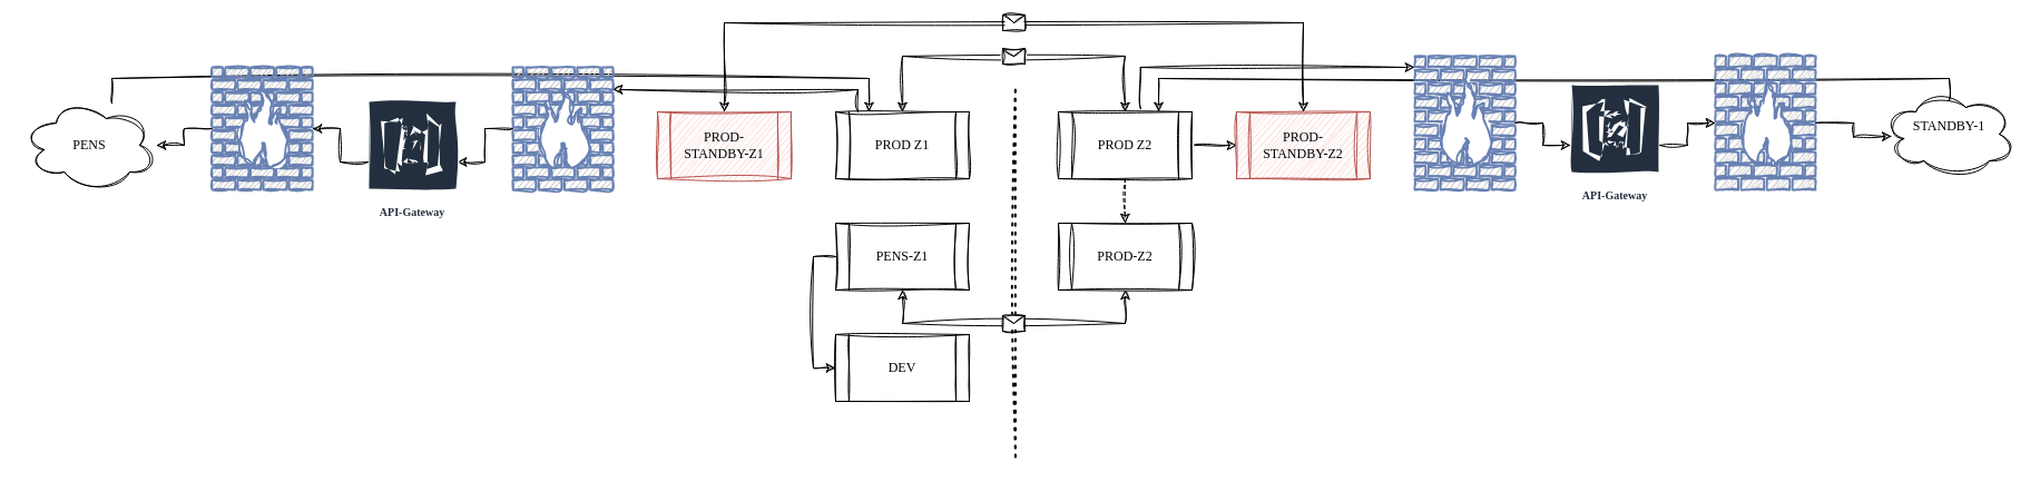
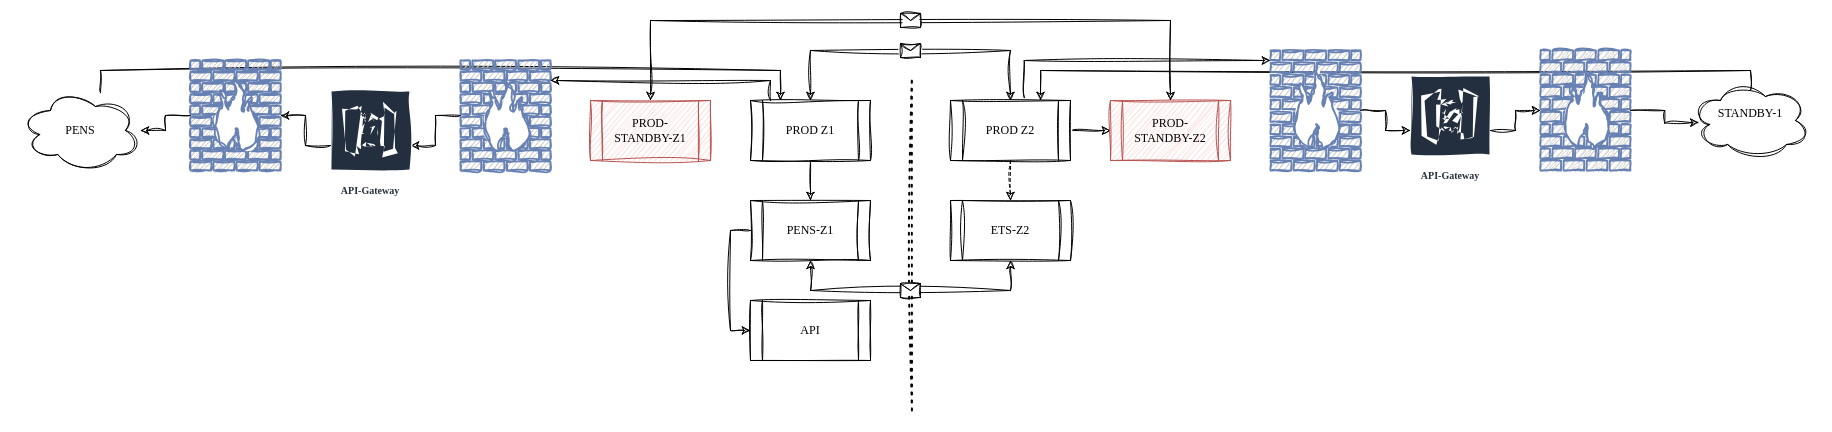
  <mxCell id="0" />
  <mxCell id="1" parent="0" />
  <mxCell id="2" value="" style="endArrow=none;dashed=1;html=1;dashPattern=1 3;strokeWidth=2;rounded=0;labelBackgroundColor=none;fontColor=default;sketch=1;curveFitting=1;jiggle=2;" edge="1" parent="1"><mxGeometry width="50" height="50" relative="1" as="geometry"><mxPoint x="911.43" y="410" as="sourcePoint" /><mxPoint x="911.43" y="75" as="targetPoint" /></mxGeometry></mxCell>
  <mxCell id="3" value="PENS-Z1" style="shape=process;whiteSpace=wrap;html=1;backgroundOutline=1;labelBackgroundColor=none;rounded=0;sketch=1;curveFitting=1;jiggle=2;fontFamily=Comic Sans MS;" vertex="1" parent="1"><mxGeometry x="750" y="200" width="120" height="60" as="geometry" /></mxCell>
- <mxCell id="4" value="DEV" style="shape=process;whiteSpace=wrap;html=1;backgroundOutline=1;labelBackgroundColor=none;rounded=0;sketch=1;curveFitting=1;jiggle=2;fontFamily=Comic Sans MS;" vertex="1" parent="1"><mxGeometry x="750" y="300" width="120" height="60" as="geometry" /></mxCell>
+ <mxCell id="4" value="API" style="shape=process;whiteSpace=wrap;html=1;backgroundOutline=1;labelBackgroundColor=none;rounded=0;sketch=1;curveFitting=1;jiggle=2;fontFamily=Comic Sans MS;" vertex="1" parent="1"><mxGeometry x="750" y="300" width="120" height="60" as="geometry" /></mxCell>
  <mxCell id="5" style="edgeStyle=orthogonalEdgeStyle;rounded=0;sketch=1;hachureGap=4;jiggle=2;curveFitting=1;orthogonalLoop=1;jettySize=auto;html=1;exitX=0;exitY=0.5;exitDx=0;exitDy=0;entryX=0;entryY=0.5;entryDx=0;entryDy=0;fontFamily=Architects Daughter;fontSource=https%3A%2F%2Ffonts.googleapis.com%2Fcss%3Ffamily%3DArchitects%2BDaughter;" edge="1" parent="1" source="3" target="4"><mxGeometry relative="1" as="geometry"><Array as="points"><mxPoint x="730" y="230" /><mxPoint x="730" y="330" /></Array></mxGeometry></mxCell>
  <mxCell id="6" value="PROD Z1" style="shape=process;whiteSpace=wrap;html=1;backgroundOutline=1;labelBackgroundColor=none;rounded=0;sketch=1;curveFitting=1;jiggle=2;fontFamily=Comic Sans MS;" vertex="1" parent="1"><mxGeometry x="750" y="100" width="120" height="60" as="geometry" /></mxCell>
  <mxCell id="7" style="edgeStyle=orthogonalEdgeStyle;rounded=0;orthogonalLoop=1;jettySize=auto;html=1;exitX=0.5;exitY=1;exitDx=0;exitDy=0;labelBackgroundColor=none;fontColor=default;sketch=1;curveFitting=1;jiggle=2;dashed=1;" edge="1" parent="1" source="10" target="17"><mxGeometry relative="1" as="geometry" /></mxCell>
  <mxCell id="8" style="edgeStyle=orthogonalEdgeStyle;rounded=0;sketch=1;hachureGap=4;jiggle=2;curveFitting=1;orthogonalLoop=1;jettySize=auto;html=1;fontFamily=Architects Daughter;fontSource=https%3A%2F%2Ffonts.googleapis.com%2Fcss%3Ffamily%3DArchitects%2BDaughter;exitX=0.615;exitY=-0.047;exitDx=0;exitDy=0;exitPerimeter=0;" edge="1" parent="1" source="10" target="29"><mxGeometry relative="1" as="geometry"><Array as="points"><mxPoint x="1024" y="60" /></Array></mxGeometry></mxCell>
  <mxCell id="9" style="edgeStyle=orthogonalEdgeStyle;rounded=1;sketch=1;hachureGap=4;jiggle=2;curveFitting=1;orthogonalLoop=1;jettySize=auto;html=1;entryX=0;entryY=0.5;entryDx=0;entryDy=0;fontFamily=Architects Daughter;fontSource=https%3A%2F%2Ffonts.googleapis.com%2Fcss%3Ffamily%3DArchitects%2BDaughter;" edge="1" parent="1" source="10" target="11"><mxGeometry relative="1" as="geometry" /></mxCell>
  <mxCell id="10" value="PROD Z2" style="shape=process;whiteSpace=wrap;html=1;backgroundOutline=1;labelBackgroundColor=none;rounded=0;sketch=1;curveFitting=1;jiggle=2;fontFamily=Comic Sans MS;" vertex="1" parent="1"><mxGeometry x="950" y="100" width="120" height="60" as="geometry" /></mxCell>
  <mxCell id="11" value="PROD-STANDBY-Z2" style="shape=process;whiteSpace=wrap;html=1;backgroundOutline=1;labelBackgroundColor=none;rounded=0;sketch=1;curveFitting=1;jiggle=2;fontFamily=Comic Sans MS;fillColor=#f8cecc;strokeColor=#b85450;" vertex="1" parent="1"><mxGeometry x="1110" y="100" width="120" height="60" as="geometry" /></mxCell>
  <mxCell id="12" value="PROD-STANDBY-Z1" style="shape=process;whiteSpace=wrap;html=1;backgroundOutline=1;labelBackgroundColor=none;rounded=0;sketch=1;curveFitting=1;jiggle=2;fontFamily=Comic Sans MS;fillColor=#f8cecc;strokeColor=#b85450;" vertex="1" parent="1"><mxGeometry x="590" y="100" width="120" height="60" as="geometry" /></mxCell>
  <mxCell id="13" value="" style="endArrow=classic;html=1;rounded=0;exitX=0.5;exitY=0;exitDx=0;exitDy=0;edgeStyle=orthogonalEdgeStyle;entryX=0.5;entryY=0;entryDx=0;entryDy=0;startArrow=classic;startFill=1;labelBackgroundColor=none;fontColor=default;sketch=1;curveFitting=1;jiggle=2;" edge="1" parent="1" source="12" target="11"><mxGeometry relative="1" as="geometry"><mxPoint x="700" y="60" as="sourcePoint" /><mxPoint x="800" y="60" as="targetPoint" /><Array as="points"><mxPoint x="650" y="20" /><mxPoint x="1170" y="20" /></Array></mxGeometry></mxCell>
  <mxCell id="14" value="" style="shape=message;html=1;outlineConnect=0;labelBackgroundColor=none;rounded=0;sketch=1;curveFitting=1;jiggle=2;" vertex="1" parent="13"><mxGeometry width="20" height="14" relative="1" as="geometry"><mxPoint x="-10" y="-7" as="offset" /></mxGeometry></mxCell>
  <mxCell id="15" value="" style="endArrow=classic;html=1;rounded=0;exitX=0.5;exitY=0;exitDx=0;exitDy=0;edgeStyle=orthogonalEdgeStyle;entryX=0.5;entryY=0;entryDx=0;entryDy=0;startArrow=classic;startFill=1;labelBackgroundColor=none;fontColor=default;sketch=1;curveFitting=1;jiggle=2;" edge="1" parent="1" source="6" target="10"><mxGeometry relative="1" as="geometry"><mxPoint x="660" y="110" as="sourcePoint" /><mxPoint x="1180" y="110" as="targetPoint" /><Array as="points"><mxPoint x="810" y="50" /><mxPoint x="1010" y="50" /></Array></mxGeometry></mxCell>
  <mxCell id="16" value="" style="shape=message;html=1;outlineConnect=0;labelBackgroundColor=none;rounded=0;sketch=1;curveFitting=1;jiggle=2;" vertex="1" parent="15"><mxGeometry width="20" height="14" relative="1" as="geometry"><mxPoint x="-10" y="-7" as="offset" /></mxGeometry></mxCell>
- <mxCell id="17" value="PROD-Z2" style="shape=process;whiteSpace=wrap;html=1;backgroundOutline=1;labelBackgroundColor=none;rounded=0;sketch=1;curveFitting=1;jiggle=2;fontFamily=Comic Sans MS;" vertex="1" parent="1"><mxGeometry x="950" y="200" width="120" height="60" as="geometry" /></mxCell>
+ <mxCell id="17" value="ETS-Z2" style="shape=process;whiteSpace=wrap;html=1;backgroundOutline=1;labelBackgroundColor=none;rounded=0;sketch=1;curveFitting=1;jiggle=2;fontFamily=Comic Sans MS;" vertex="1" parent="1"><mxGeometry x="950" y="200" width="120" height="60" as="geometry" /></mxCell>
+ <mxCell id="18" value="" style="endArrow=classic;html=1;rounded=0;exitX=0.5;exitY=1;exitDx=0;exitDy=0;entryX=0.5;entryY=0;entryDx=0;entryDy=0;labelBackgroundColor=none;fontColor=default;sketch=1;curveFitting=1;jiggle=2;" edge="1" parent="1" source="6" target="3"><mxGeometry width="50" height="50" relative="1" as="geometry"><mxPoint x="790" y="280" as="sourcePoint" /><mxPoint x="840" y="230" as="targetPoint" /><Array as="points"><mxPoint x="810" y="190" /></Array></mxGeometry></mxCell>
  <mxCell id="19" style="edgeStyle=orthogonalEdgeStyle;rounded=0;sketch=1;hachureGap=4;jiggle=2;curveFitting=1;orthogonalLoop=1;jettySize=auto;html=1;entryX=0.25;entryY=0;entryDx=0;entryDy=0;fontFamily=Architects Daughter;fontSource=https%3A%2F%2Ffonts.googleapis.com%2Fcss%3Ffamily%3DArchitects%2BDaughter;" edge="1" parent="1" source="20" target="6"><mxGeometry relative="1" as="geometry"><Array as="points"><mxPoint x="100" y="70" /><mxPoint x="780" y="70" /></Array></mxGeometry></mxCell>
  <mxCell id="20" value="PENS" style="ellipse;shape=cloud;whiteSpace=wrap;html=1;sketch=1;hachureGap=4;jiggle=2;curveFitting=1;fontFamily=Architects Daughter;fontSource=https%3A%2F%2Ffonts.googleapis.com%2Fcss%3Ffamily%3DArchitects%2BDaughter;" vertex="1" parent="1"><mxGeometry x="20" y="90" width="120" height="80" as="geometry" /></mxCell>
  <mxCell id="21" style="edgeStyle=orthogonalEdgeStyle;rounded=0;sketch=1;hachureGap=4;jiggle=2;curveFitting=1;orthogonalLoop=1;jettySize=auto;html=1;fontFamily=Architects Daughter;fontSource=https%3A%2F%2Ffonts.googleapis.com%2Fcss%3Ffamily%3DArchitects%2BDaughter;" edge="1" parent="1" source="22" target="32"><mxGeometry relative="1" as="geometry" /></mxCell>
  <mxCell id="22" value="" style="fontColor=#0066CC;verticalAlign=top;verticalLabelPosition=bottom;labelPosition=center;align=center;html=1;outlineConnect=0;fillColor=#CCCCCC;strokeColor=#6881B3;gradientColor=none;gradientDirection=north;strokeWidth=2;shape=mxgraph.networks.firewall;sketch=1;hachureGap=4;jiggle=2;curveFitting=1;fontFamily=Architects Daughter;fontSource=https%3A%2F%2Ffonts.googleapis.com%2Fcss%3Ffamily%3DArchitects%2BDaughter;" vertex="1" parent="1"><mxGeometry x="460" y="60" width="90" height="110" as="geometry" /></mxCell>
  <mxCell id="23" style="edgeStyle=orthogonalEdgeStyle;rounded=0;sketch=1;hachureGap=4;jiggle=2;curveFitting=1;orthogonalLoop=1;jettySize=auto;html=1;exitX=0.167;exitY=0;exitDx=0;exitDy=0;fontFamily=Architects Daughter;fontSource=https%3A%2F%2Ffonts.googleapis.com%2Fcss%3Ffamily%3DArchitects%2BDaughter;exitPerimeter=0;" edge="1" parent="1" source="6"><mxGeometry relative="1" as="geometry"><mxPoint x="550" y="80" as="targetPoint" /><Array as="points"><mxPoint x="770" y="80" /><mxPoint x="550" y="80" /></Array></mxGeometry></mxCell>
  <mxCell id="24" style="edgeStyle=orthogonalEdgeStyle;rounded=0;sketch=1;hachureGap=4;jiggle=2;curveFitting=1;orthogonalLoop=1;jettySize=auto;html=1;entryX=0.75;entryY=0;entryDx=0;entryDy=0;fontFamily=Architects Daughter;fontSource=https%3A%2F%2Ffonts.googleapis.com%2Fcss%3Ffamily%3DArchitects%2BDaughter;" edge="1" parent="1" target="10"><mxGeometry relative="1" as="geometry"><mxPoint x="1750" y="90" as="sourcePoint" /><Array as="points"><mxPoint x="1750" y="70" /><mxPoint x="1040" y="70" /></Array></mxGeometry></mxCell>
  <mxCell id="25" value="STANDBY-1&lt;div&gt;&lt;br&gt;&lt;/div&gt;" style="ellipse;shape=cloud;whiteSpace=wrap;html=1;sketch=1;hachureGap=4;jiggle=2;curveFitting=1;fontFamily=Architects Daughter;fontSource=https%3A%2F%2Ffonts.googleapis.com%2Fcss%3Ffamily%3DArchitects%2BDaughter;" vertex="1" parent="1"><mxGeometry x="1690" y="80" width="120" height="80" as="geometry" /></mxCell>
  <mxCell id="26" style="edgeStyle=orthogonalEdgeStyle;rounded=0;sketch=1;hachureGap=4;jiggle=2;curveFitting=1;orthogonalLoop=1;jettySize=auto;html=1;fontFamily=Architects Daughter;fontSource=https%3A%2F%2Ffonts.googleapis.com%2Fcss%3Ffamily%3DArchitects%2BDaughter;" edge="1" parent="1" source="27" target="20"><mxGeometry relative="1" as="geometry" /></mxCell>
  <mxCell id="27" value="" style="fontColor=#0066CC;verticalAlign=top;verticalLabelPosition=bottom;labelPosition=center;align=center;html=1;outlineConnect=0;fillColor=#CCCCCC;strokeColor=#6881B3;gradientColor=none;gradientDirection=north;strokeWidth=2;shape=mxgraph.networks.firewall;sketch=1;hachureGap=4;jiggle=2;curveFitting=1;fontFamily=Architects Daughter;fontSource=https%3A%2F%2Ffonts.googleapis.com%2Fcss%3Ffamily%3DArchitects%2BDaughter;" vertex="1" parent="1"><mxGeometry x="190" y="60" width="90" height="110" as="geometry" /></mxCell>
  <mxCell id="28" style="edgeStyle=orthogonalEdgeStyle;rounded=0;sketch=1;hachureGap=4;jiggle=2;curveFitting=1;orthogonalLoop=1;jettySize=auto;html=1;exitX=1;exitY=0.5;exitDx=0;exitDy=0;exitPerimeter=0;fontFamily=Architects Daughter;fontSource=https%3A%2F%2Ffonts.googleapis.com%2Fcss%3Ffamily%3DArchitects%2BDaughter;" edge="1" parent="1" source="29" target="33"><mxGeometry relative="1" as="geometry" /></mxCell>
  <mxCell id="29" value="" style="fontColor=#0066CC;verticalAlign=top;verticalLabelPosition=bottom;labelPosition=center;align=center;html=1;outlineConnect=0;fillColor=#CCCCCC;strokeColor=#6881B3;gradientColor=none;gradientDirection=north;strokeWidth=2;shape=mxgraph.networks.firewall;sketch=1;hachureGap=4;jiggle=2;curveFitting=1;fontFamily=Architects Daughter;fontSource=https%3A%2F%2Ffonts.googleapis.com%2Fcss%3Ffamily%3DArchitects%2BDaughter;" vertex="1" parent="1"><mxGeometry x="1270" y="50" width="90" height="120" as="geometry" /></mxCell>
  <mxCell id="30" value="" style="fontColor=#0066CC;verticalAlign=top;verticalLabelPosition=bottom;labelPosition=center;align=center;html=1;outlineConnect=0;fillColor=#CCCCCC;strokeColor=#6881B3;gradientColor=none;gradientDirection=north;strokeWidth=2;shape=mxgraph.networks.firewall;sketch=1;hachureGap=4;jiggle=2;curveFitting=1;fontFamily=Architects Daughter;fontSource=https%3A%2F%2Ffonts.googleapis.com%2Fcss%3Ffamily%3DArchitects%2BDaughter;" vertex="1" parent="1"><mxGeometry x="1540" y="50" width="90" height="120" as="geometry" /></mxCell>
  <mxCell id="31" style="edgeStyle=orthogonalEdgeStyle;rounded=0;sketch=1;hachureGap=4;jiggle=2;curveFitting=1;orthogonalLoop=1;jettySize=auto;html=1;fontFamily=Architects Daughter;fontSource=https%3A%2F%2Ffonts.googleapis.com%2Fcss%3Ffamily%3DArchitects%2BDaughter;" edge="1" parent="1" source="32" target="27"><mxGeometry relative="1" as="geometry" /></mxCell>
  <mxCell id="32" value="API-Gateway" style="sketch=1;outlineConnect=0;fontColor=#232F3E;gradientColor=none;strokeColor=#ffffff;fillColor=#232F3E;dashed=0;verticalLabelPosition=middle;verticalAlign=bottom;align=center;html=1;whiteSpace=wrap;fontSize=10;fontStyle=1;spacing=3;shape=mxgraph.aws4.productIcon;prIcon=mxgraph.aws4.api_gateway;hachureGap=4;jiggle=2;curveFitting=1;fontFamily=Architects Daughter;fontSource=https%3A%2F%2Ffonts.googleapis.com%2Fcss%3Ffamily%3DArchitects%2BDaughter;" vertex="1" parent="1"><mxGeometry x="330" y="90" width="80" height="110" as="geometry" /></mxCell>
  <mxCell id="33" value="API-Gateway" style="sketch=1;outlineConnect=0;fontColor=#232F3E;gradientColor=none;strokeColor=#ffffff;fillColor=#232F3E;dashed=0;verticalLabelPosition=middle;verticalAlign=bottom;align=center;html=1;whiteSpace=wrap;fontSize=10;fontStyle=1;spacing=3;shape=mxgraph.aws4.productIcon;prIcon=mxgraph.aws4.api_gateway;hachureGap=4;jiggle=2;curveFitting=1;fontFamily=Architects Daughter;fontSource=https%3A%2F%2Ffonts.googleapis.com%2Fcss%3Ffamily%3DArchitects%2BDaughter;" vertex="1" parent="1"><mxGeometry x="1410" y="75" width="80" height="110" as="geometry" /></mxCell>
  <mxCell id="34" value="" style="endArrow=classic;html=1;rounded=0;exitX=0.5;exitY=1;exitDx=0;exitDy=0;edgeStyle=orthogonalEdgeStyle;entryX=0.5;entryY=1;entryDx=0;entryDy=0;startArrow=classic;startFill=1;labelBackgroundColor=none;fontColor=default;sketch=1;curveFitting=1;jiggle=2;" edge="1" parent="1" source="3" target="17"><mxGeometry relative="1" as="geometry"><mxPoint x="815" y="340" as="sourcePoint" /><mxPoint x="1015" y="340" as="targetPoint" /><Array as="points"><mxPoint x="810" y="290" /><mxPoint x="1010" y="290" /></Array></mxGeometry></mxCell>
  <mxCell id="35" value="" style="shape=message;html=1;outlineConnect=0;labelBackgroundColor=none;rounded=0;sketch=1;curveFitting=1;jiggle=2;" vertex="1" parent="34"><mxGeometry width="20" height="14" relative="1" as="geometry"><mxPoint x="-10" y="-7" as="offset" /></mxGeometry></mxCell>
  <mxCell id="36" style="edgeStyle=orthogonalEdgeStyle;rounded=0;sketch=1;hachureGap=4;jiggle=2;curveFitting=1;orthogonalLoop=1;jettySize=auto;html=1;entryX=0;entryY=0.5;entryDx=0;entryDy=0;entryPerimeter=0;fontFamily=Architects Daughter;fontSource=https%3A%2F%2Ffonts.googleapis.com%2Fcss%3Ffamily%3DArchitects%2BDaughter;" edge="1" parent="1" source="33" target="30"><mxGeometry relative="1" as="geometry" /></mxCell>
  <mxCell id="37" style="edgeStyle=orthogonalEdgeStyle;rounded=0;sketch=1;hachureGap=4;jiggle=2;curveFitting=1;orthogonalLoop=1;jettySize=auto;html=1;entryX=0.07;entryY=0.4;entryDx=0;entryDy=0;entryPerimeter=0;fontFamily=Architects Daughter;fontSource=https%3A%2F%2Ffonts.googleapis.com%2Fcss%3Ffamily%3DArchitects%2BDaughter;" edge="1" parent="1" source="30"><mxGeometry relative="1" as="geometry"><mxPoint x="1698.4" y="122" as="targetPoint" /></mxGeometry></mxCell>
